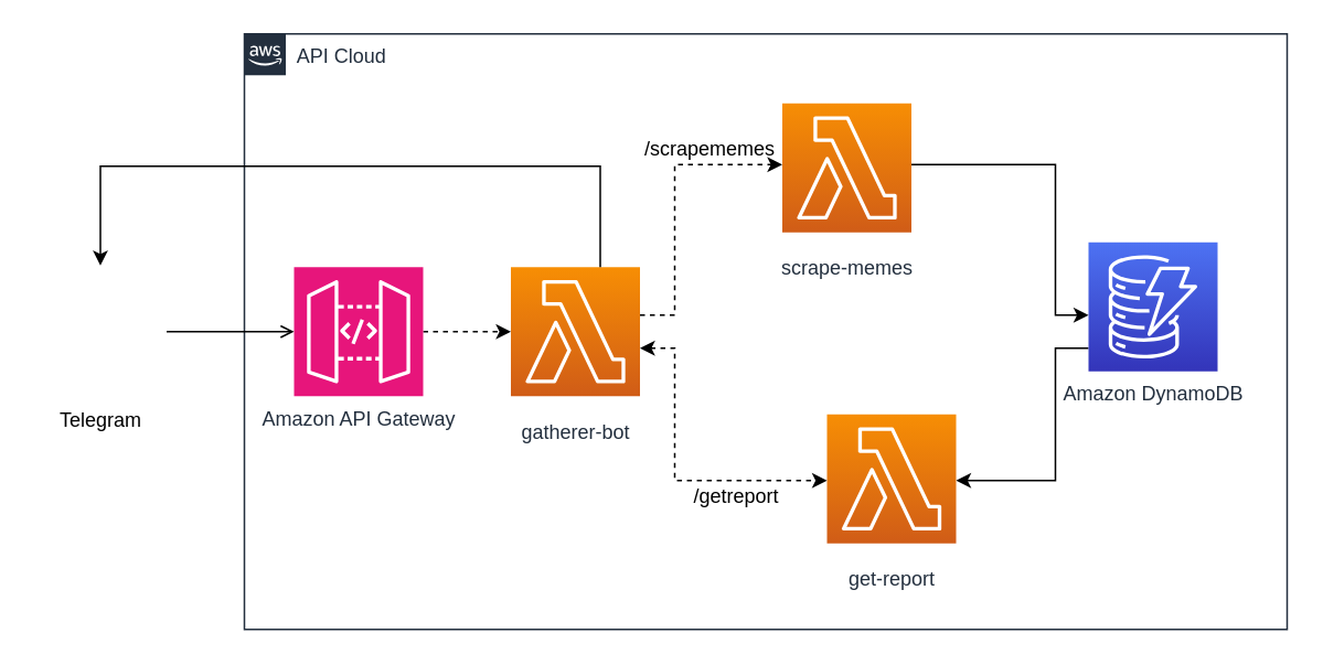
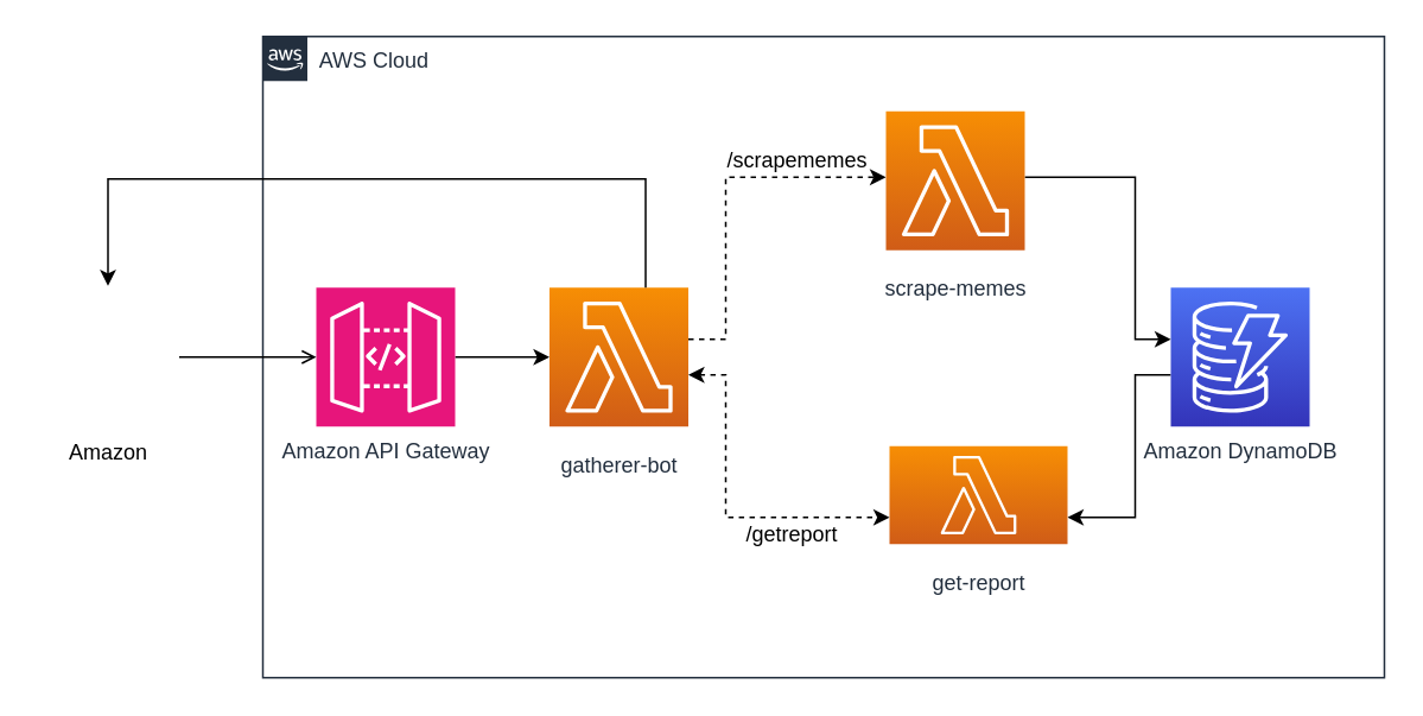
  <mxCell id="0" />
  <mxCell id="1" parent="0" />
- <mxCell id="2" value="API Cloud" style="points=[[0,0],[0.25,0],[0.5,0],[0.75,0],[1,0],[1,0.25],[1,0.5],[1,0.75],[1,1],[0.75,1],[0.5,1],[0.25,1],[0,1],[0,0.75],[0,0.5],[0,0.25]];outlineConnect=0;gradientColor=none;html=1;whiteSpace=wrap;fontSize=12;fontStyle=0;shape=mxgraph.aws4.group;grIcon=mxgraph.aws4.group_aws_cloud_alt;strokeColor=#232F3E;fillColor=none;verticalAlign=top;align=left;spacingLeft=30;fontColor=#232F3E;dashed=0;labelBackgroundColor=none;container=1;pointerEvents=0;collapsible=0;recursiveResize=0;" parent="1" vertex="1"><mxGeometry x="147" y="20" width="630" height="360" as="geometry" /></mxCell>
- <mxCell id="3" style="edgeStyle=orthogonalEdgeStyle;rounded=0;orthogonalLoop=1;jettySize=auto;html=1;labelBackgroundColor=none;dashed=1;" edge="1" parent="2" source="4" target="8"><mxGeometry relative="1" as="geometry" /></mxCell>
+ <mxCell id="2" value="AWS Cloud" style="points=[[0,0],[0.25,0],[0.5,0],[0.75,0],[1,0],[1,0.25],[1,0.5],[1,0.75],[1,1],[0.75,1],[0.5,1],[0.25,1],[0,1],[0,0.75],[0,0.5],[0,0.25]];outlineConnect=0;gradientColor=none;html=1;whiteSpace=wrap;fontSize=12;fontStyle=0;shape=mxgraph.aws4.group;grIcon=mxgraph.aws4.group_aws_cloud_alt;strokeColor=#232F3E;fillColor=none;verticalAlign=top;align=left;spacingLeft=30;fontColor=#232F3E;dashed=0;labelBackgroundColor=none;container=1;pointerEvents=0;collapsible=0;recursiveResize=0;" parent="1" vertex="1"><mxGeometry x="147" y="20" width="630" height="360" as="geometry" /></mxCell>
+ <mxCell id="3" style="edgeStyle=orthogonalEdgeStyle;rounded=0;orthogonalLoop=1;jettySize=auto;html=1;labelBackgroundColor=none;" edge="1" parent="2" source="4" target="8"><mxGeometry relative="1" as="geometry" /></mxCell>
  <mxCell id="4" value="Amazon API Gateway" style="sketch=0;points=[[0,0,0],[0.25,0,0],[0.5,0,0],[0.75,0,0],[1,0,0],[0,1,0],[0.25,1,0],[0.5,1,0],[0.75,1,0],[1,1,0],[0,0.25,0],[0,0.5,0],[0,0.75,0],[1,0.25,0],[1,0.5,0],[1,0.75,0]];outlineConnect=0;fontColor=#232F3E;fillColor=#E7157B;strokeColor=#ffffff;dashed=0;verticalLabelPosition=bottom;verticalAlign=top;align=center;html=1;fontSize=12;fontStyle=0;aspect=fixed;shape=mxgraph.aws4.resourceIcon;resIcon=mxgraph.aws4.api_gateway;labelBackgroundColor=none;" vertex="1" parent="2"><mxGeometry x="30" y="141" width="78" height="78" as="geometry" /></mxCell>
  <mxCell id="5" style="edgeStyle=orthogonalEdgeStyle;rounded=0;orthogonalLoop=1;jettySize=auto;html=1;labelBackgroundColor=none;" edge="1" parent="2" source="6" target="9"><mxGeometry relative="1" as="geometry"><Array as="points"><mxPoint x="490" y="190" /><mxPoint x="490" y="270" /></Array></mxGeometry></mxCell>
- <mxCell id="6" value="Amazon DynamoDB" style="outlineConnect=0;fontColor=#232F3E;gradientColor=#4D72F3;gradientDirection=north;fillColor=#3334B9;strokeColor=#ffffff;dashed=0;verticalLabelPosition=bottom;verticalAlign=top;align=center;html=1;fontSize=12;fontStyle=0;aspect=fixed;shape=mxgraph.aws4.resourceIcon;resIcon=mxgraph.aws4.dynamodb;labelBackgroundColor=none;" parent="2" vertex="1"><mxGeometry x="510" y="126" width="78" height="78" as="geometry" /></mxCell>
+ <mxCell id="6" value="Amazon DynamoDB" style="outlineConnect=0;fontColor=#232F3E;gradientColor=#4D72F3;gradientDirection=north;fillColor=#3334B9;strokeColor=#ffffff;dashed=0;verticalLabelPosition=bottom;verticalAlign=top;align=center;html=1;fontSize=12;fontStyle=0;aspect=fixed;shape=mxgraph.aws4.resourceIcon;resIcon=mxgraph.aws4.dynamodb;labelBackgroundColor=none;" parent="2" vertex="1"><mxGeometry x="510" y="141" width="78" height="78" as="geometry" /></mxCell>
  <mxCell id="7" value="&lt;font style=&quot;font-size: 12px;&quot;&gt;/scrapememes&lt;/font&gt;" style="edgeStyle=orthogonalEdgeStyle;rounded=0;orthogonalLoop=1;jettySize=auto;html=1;labelBackgroundColor=none;dashed=1;" edge="1" parent="2" source="8" target="12"><mxGeometry x="0.505" y="9" relative="1" as="geometry"><Array as="points"><mxPoint x="260" y="170" /><mxPoint x="260" y="79" /></Array><mxPoint as="offset" /></mxGeometry></mxCell>
  <mxCell id="8" value="gatherer-bot" style="outlineConnect=0;fontColor=#232F3E;gradientColor=#F78E04;gradientDirection=north;fillColor=#D05C17;strokeColor=#ffffff;dashed=0;verticalLabelPosition=bottom;verticalAlign=top;align=center;html=1;fontSize=12;fontStyle=0;aspect=fixed;shape=mxgraph.aws4.resourceIcon;resIcon=mxgraph.aws4.lambda;labelBackgroundColor=none;spacingTop=8;" parent="2" vertex="1"><mxGeometry x="161" y="141" width="78" height="78" as="geometry" /></mxCell>
- <mxCell id="9" value="get-report" style="outlineConnect=0;fontColor=#232F3E;gradientColor=#F78E04;gradientDirection=north;fillColor=#D05C17;strokeColor=#ffffff;dashed=0;verticalLabelPosition=bottom;verticalAlign=top;align=center;html=1;fontSize=12;fontStyle=0;aspect=fixed;shape=mxgraph.aws4.resourceIcon;resIcon=mxgraph.aws4.lambda;labelBackgroundColor=none;spacingTop=8;" vertex="1" parent="2"><mxGeometry x="352" y="230" width="78" height="78" as="geometry" /></mxCell>
+ <mxCell id="9" value="get-report" style="outlineConnect=0;fontColor=#232F3E;gradientColor=#F78E04;gradientDirection=north;fillColor=#D05C17;strokeColor=#ffffff;dashed=0;verticalLabelPosition=bottom;verticalAlign=top;align=center;html=1;fontSize=12;fontStyle=0;aspect=fixed;shape=mxgraph.aws4.resourceIcon;resIcon=mxgraph.aws4.lambda;labelBackgroundColor=none;spacingTop=8;" vertex="1" parent="2"><mxGeometry x="352" y="230" width="100" height="55" as="geometry" /></mxCell>
  <mxCell id="10" value="&lt;font style=&quot;font-size: 12px;&quot;&gt;/getreport&lt;/font&gt;" style="edgeStyle=orthogonalEdgeStyle;rounded=0;orthogonalLoop=1;jettySize=auto;html=1;startArrow=classic;startFill=1;labelBackgroundColor=none;dashed=1;" edge="1" parent="2" source="8" target="9"><mxGeometry x="0.43" y="-10" relative="1" as="geometry"><mxPoint x="270" y="-70" as="targetPoint" /><Array as="points"><mxPoint x="260" y="190" /><mxPoint x="260" y="270" /></Array><mxPoint as="offset" /></mxGeometry></mxCell>
  <mxCell id="11" style="edgeStyle=orthogonalEdgeStyle;rounded=0;orthogonalLoop=1;jettySize=auto;html=1;labelBackgroundColor=none;" edge="1" parent="2" source="12" target="6"><mxGeometry relative="1" as="geometry"><Array as="points"><mxPoint x="490" y="79" /><mxPoint x="490" y="170" /></Array></mxGeometry></mxCell>
- <mxCell id="12" value="&lt;font&gt;scrape-memes&lt;/font&gt;" style="outlineConnect=0;fontColor=#232F3E;gradientColor=#F78E04;gradientDirection=north;fillColor=#D05C17;strokeColor=#ffffff;dashed=0;verticalLabelPosition=bottom;verticalAlign=top;align=center;html=1;fontSize=12;fontStyle=0;aspect=fixed;shape=mxgraph.aws4.resourceIcon;resIcon=mxgraph.aws4.lambda;labelBackgroundColor=none;spacingTop=8;" vertex="1" parent="2"><mxGeometry x="325" y="42" width="78" height="78" as="geometry" /></mxCell>
+ <mxCell id="12" value="&lt;font&gt;scrape-memes&lt;/font&gt;" style="outlineConnect=0;fontColor=#232F3E;gradientColor=#F78E04;gradientDirection=north;fillColor=#D05C17;strokeColor=#ffffff;dashed=0;verticalLabelPosition=bottom;verticalAlign=top;align=center;html=1;fontSize=12;fontStyle=0;aspect=fixed;shape=mxgraph.aws4.resourceIcon;resIcon=mxgraph.aws4.lambda;labelBackgroundColor=none;spacingTop=8;" vertex="1" parent="2"><mxGeometry x="350" y="42" width="78" height="78" as="geometry" /></mxCell>
  <mxCell id="13" style="edgeStyle=orthogonalEdgeStyle;rounded=0;orthogonalLoop=1;jettySize=auto;html=1;labelBackgroundColor=none;endArrow=open;" edge="1" parent="1" source="14" target="4"><mxGeometry relative="1" as="geometry" /></mxCell>
- <mxCell id="14" value="Telegram" style="shape=image;html=1;verticalAlign=top;verticalLabelPosition=bottom;labelBackgroundColor=none;imageAspect=0;aspect=fixed;image=https://cdn2.iconfinder.com/data/icons/social-media-2421/512/Telegram-128.png;fontSize=12;" vertex="1" parent="1"><mxGeometry x="20" y="160" width="80" height="80" as="geometry" /></mxCell>
+ <mxCell id="14" value="Amazon" style="shape=image;html=1;verticalAlign=top;verticalLabelPosition=bottom;labelBackgroundColor=none;imageAspect=0;aspect=fixed;image=https://cdn2.iconfinder.com/data/icons/social-media-2421/512/Telegram-128.png;fontSize=12;" vertex="1" parent="1"><mxGeometry x="20" y="160" width="80" height="80" as="geometry" /></mxCell>
  <mxCell id="15" style="edgeStyle=orthogonalEdgeStyle;rounded=0;orthogonalLoop=1;jettySize=auto;html=1;entryX=0.5;entryY=0;entryDx=0;entryDy=0;fontSize=22;labelBackgroundColor=none;" edge="1" parent="1" source="8" target="14"><mxGeometry relative="1" as="geometry"><Array as="points"><mxPoint x="362" y="100" /><mxPoint x="60" y="100" /></Array></mxGeometry></mxCell>
